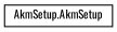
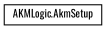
  digraph {
    rankdir=TB
    fontname=Oswald
-   n1 [color=black fillcolor=white fontname=Oswald fontsize=10 height=0.2 label="AkmSetup.AkmSetup" shape=record style=filled width=0.4]
+   n1 [color=black fillcolor=white fontname=Oswald fontsize=10 height=0.2 label="AKMLogic.AkmSetup" shape=record style=filled width=0.4]
  }
